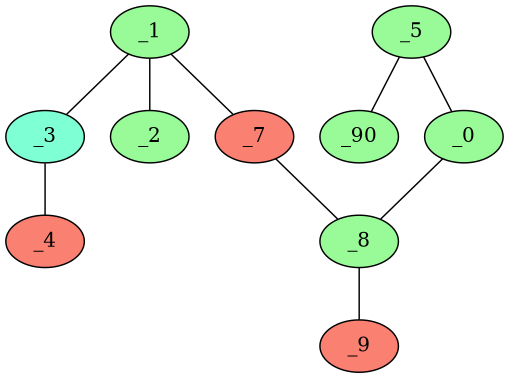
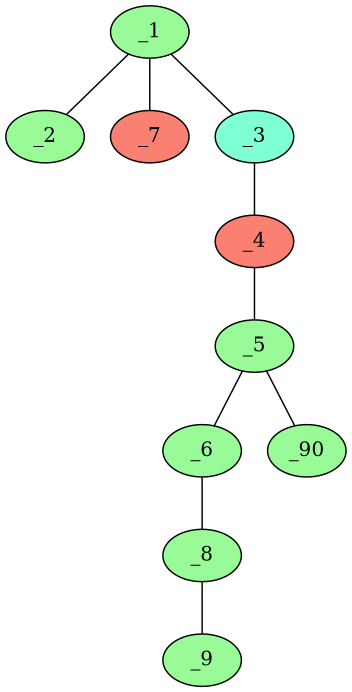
  graph {
    node [charge=0 chem=1 fillcolor=palegreen style=filled symbol="C  " x=3.7568 y=0.4875]
    edge [valence=1]
    _1 [chem=4 symbol="N  " y=1.3884]
    _2 [x=2.7818 y=1.611]
    _7 [fillcolor=salmon x=4.1906]
    _3 [fillcolor=aquamarine x=2 y=0.9875]
    _8 [chem=2 symbol="O  " x=5.1906]
    _4 [chem=4 fillcolor=salmon symbol="N  " x=2 y=-0.0125]
-   _9 [fillcolor=salmon x=5.6906 y=1.3535]
+   _9 [x=5.6906 y=1.3535]
    _5 [x=2.7818 y=-0.636]
-   _6 [y=-0.4135 label=_0]
+   _6 [y=-0.4135]
    n10 [chem=2 label=_90 symbol="O  " x=2.5593 y=-1.611]
    _1 -- _2
    _1 -- _7
    _1 -- _3
-   _7 -- _8
    _3 -- _4
    _8 -- _9
+   _4 -- _5
    _5 -- _6
    _5 -- n10 [valence=2]
    _6 -- _8 [valence=2]
  }
